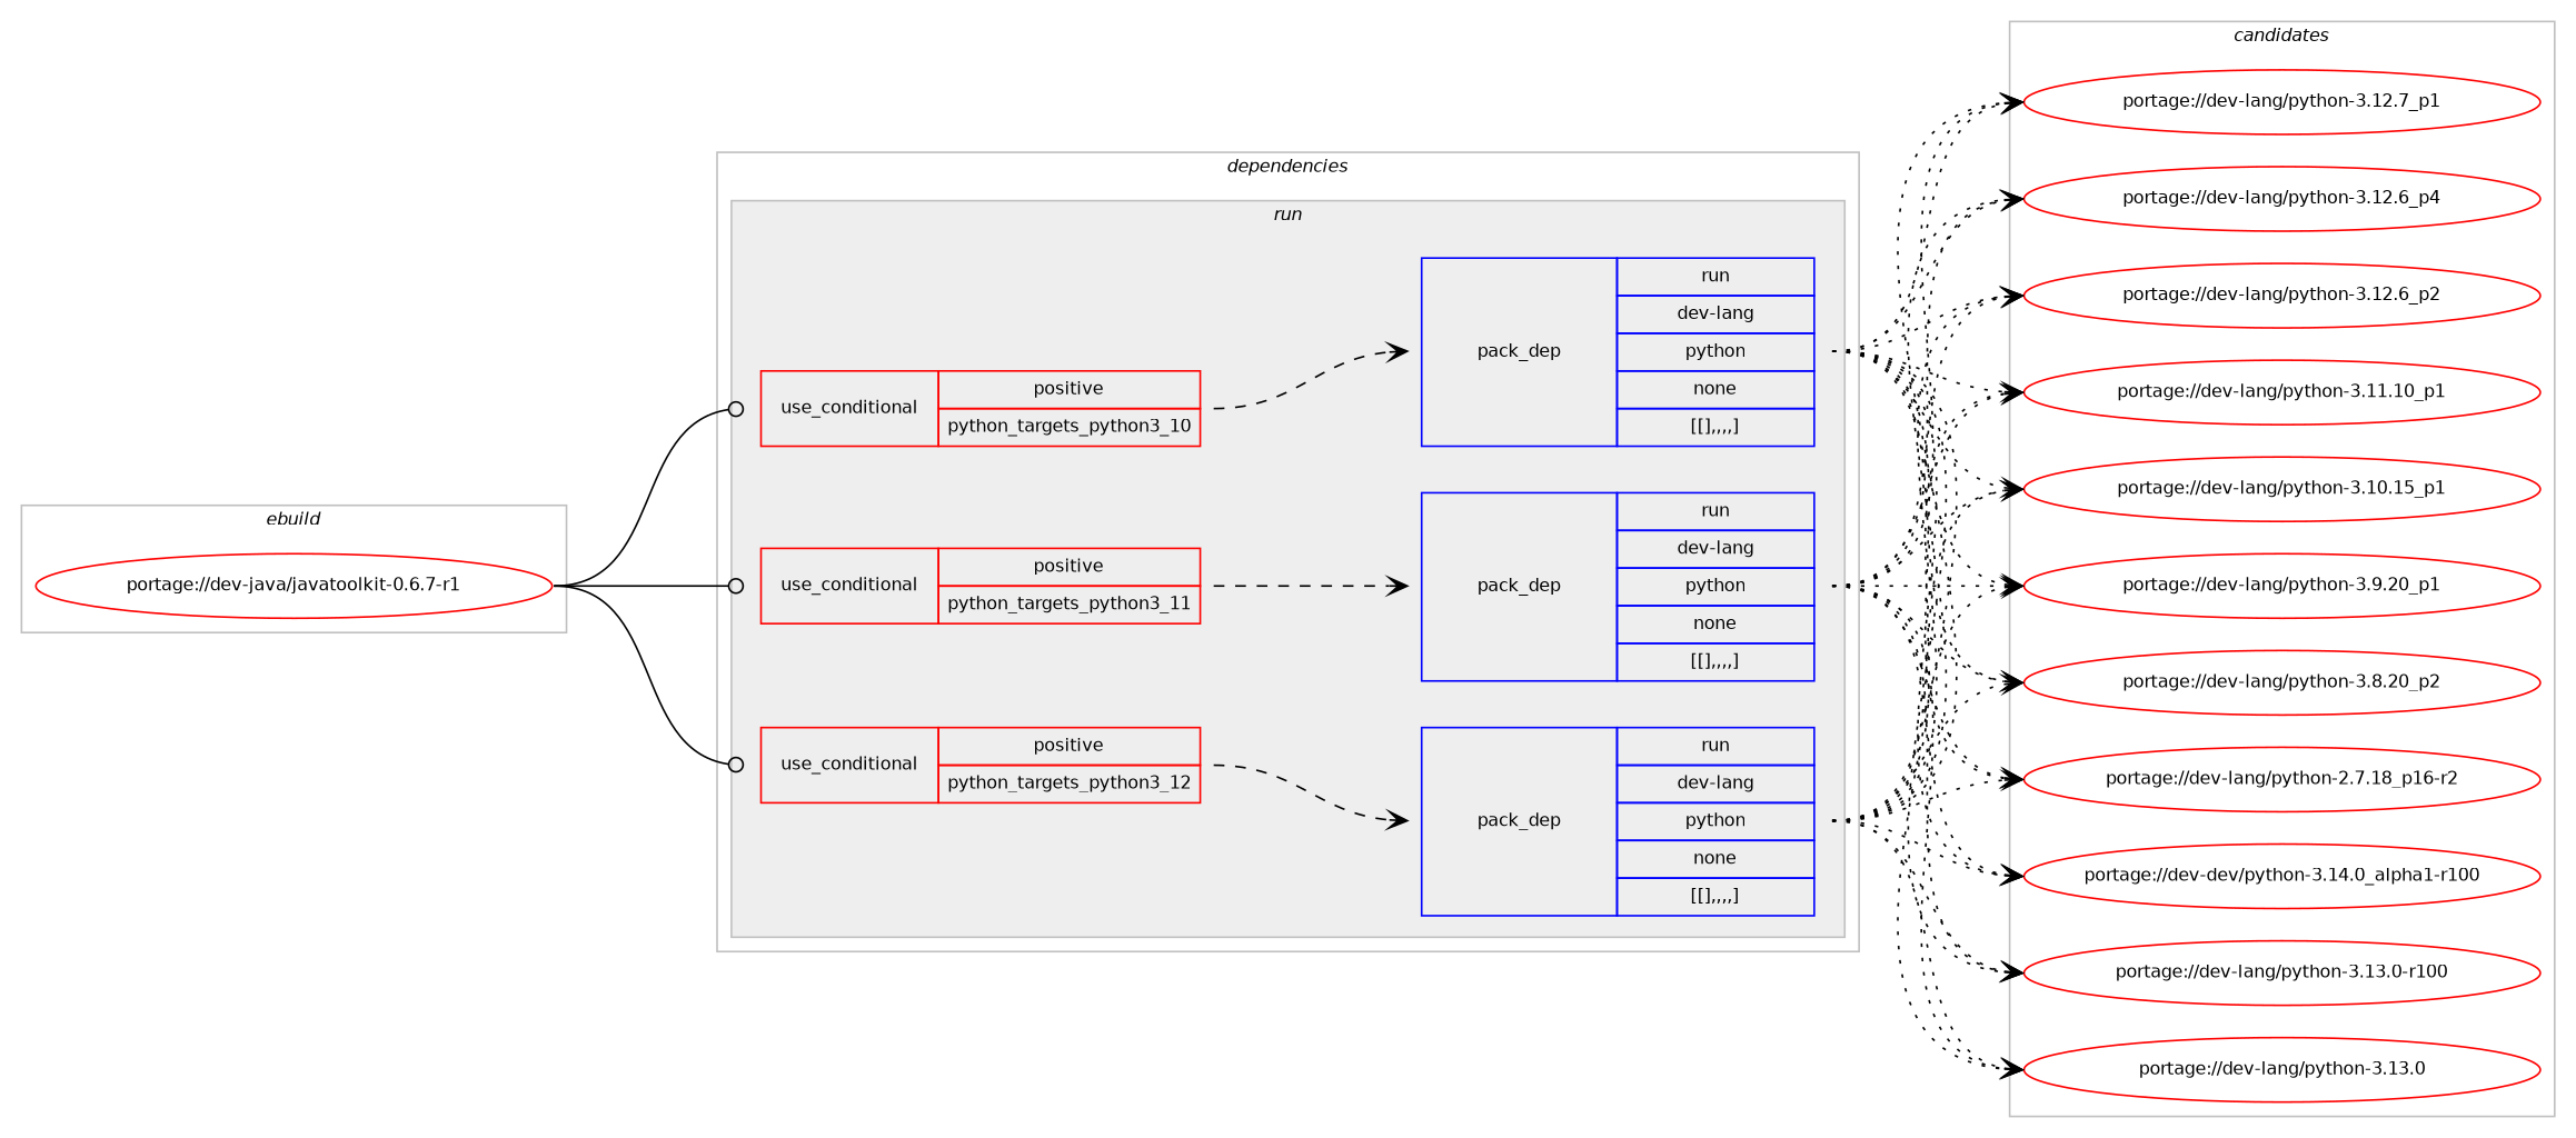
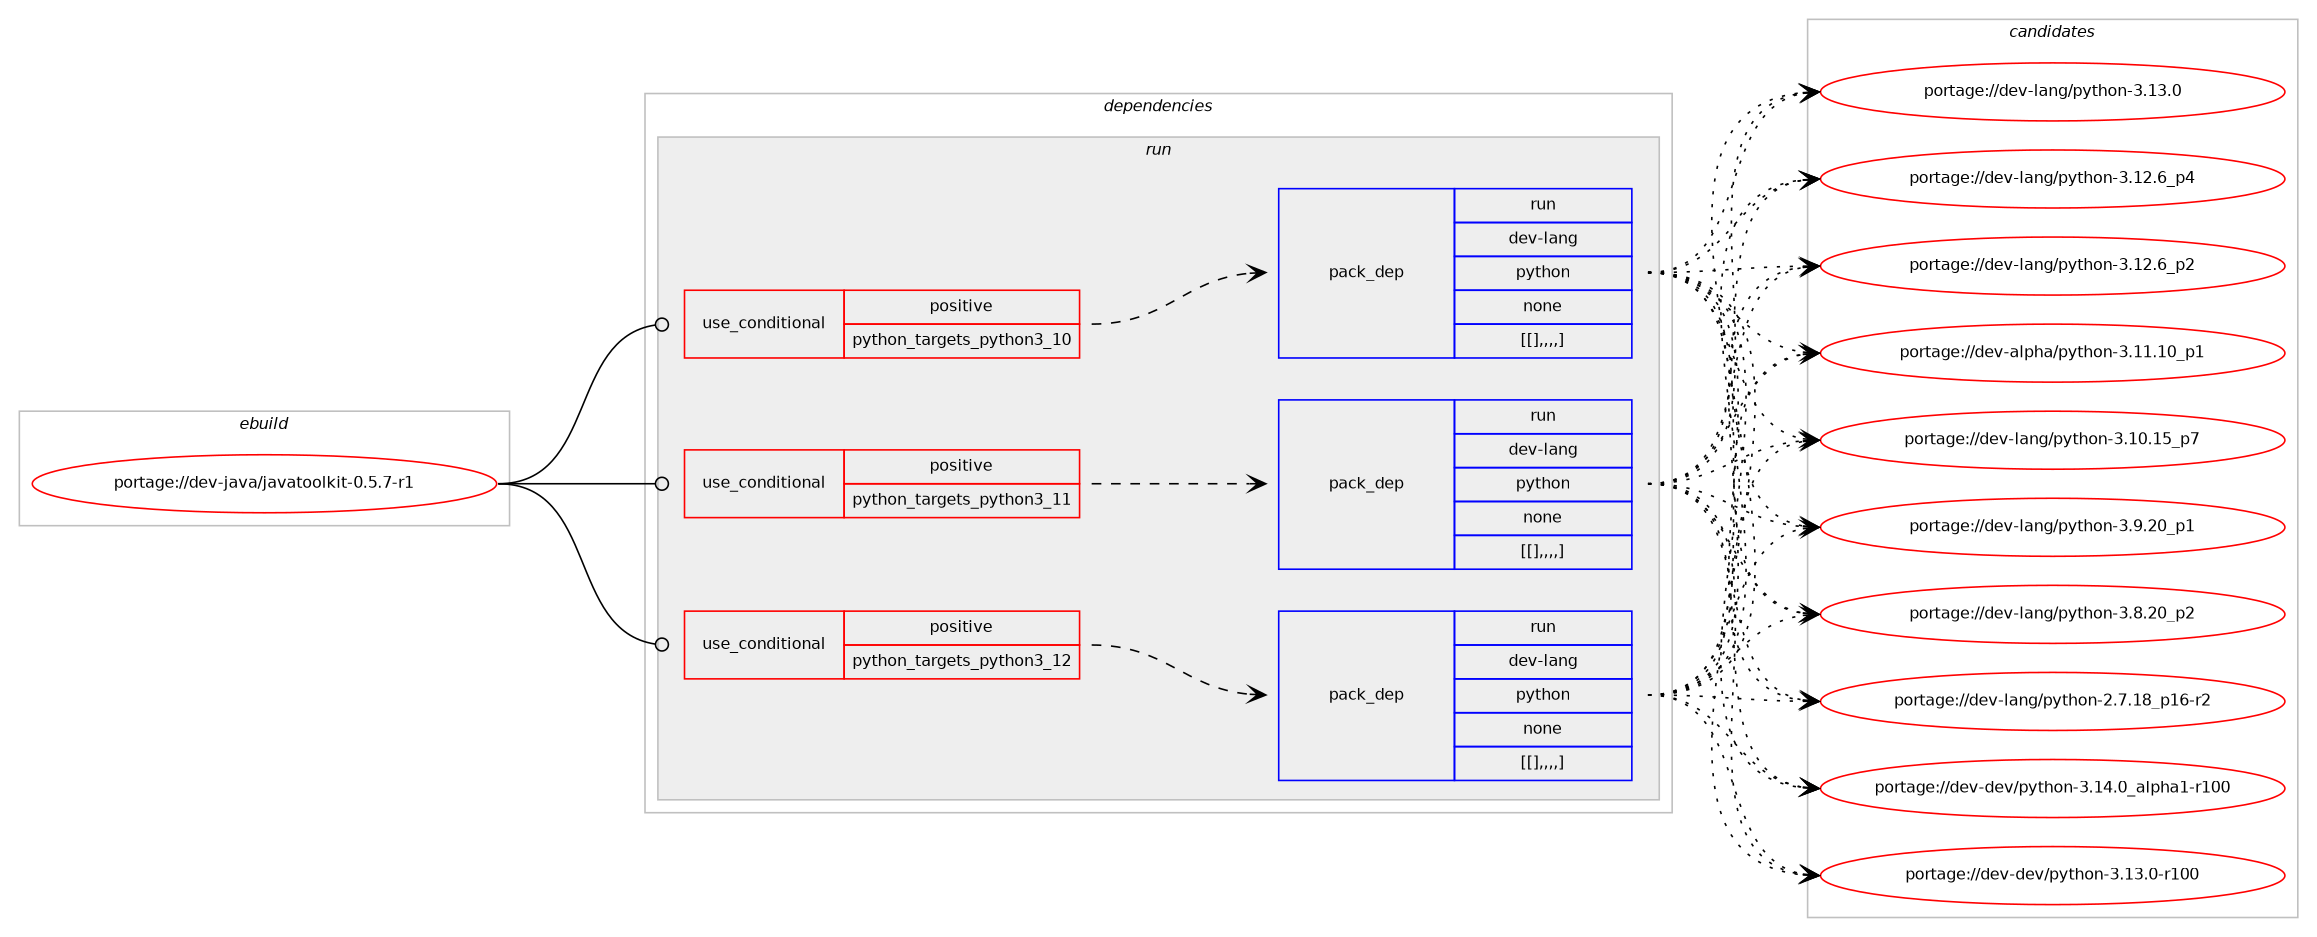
  digraph {
    compound=true
    concentrate=true
    fontname=Helvetica
    fontsize=10
    newrank=true
    rankdir=LR
    ranksep=1.5
    node [color=red fontname=Helvetica fontsize=10]
    edge [arrowhead=vee headport=w style=dotted tailport=e weight=100]
-   n1 [label="portage://dev-java/javatoolkit-0.6.7-r1" width=4]
+   n1 [label="portage://dev-java/javatoolkit-0.5.7-r1" width=4]
    n2 [color=blue label=<<TABLE BORDER="0" CELLBORDER="1" CELLSPACING="0" CELLPADDING="4" WIDTH="220"><TR><TD ROWSPAN="6" CELLPADDING="30">pack_dep</TD></TR><TR><TD WIDTH="110">run</TD></TR><TR><TD>dev-lang</TD></TR><TR><TD>python</TD></TR><TR><TD>none</TD></TR><TR><TD>[[],,,,]</TD></TR></TABLE>> shape=none]
    n3 [label=<<TABLE BORDER="0" CELLBORDER="1" CELLSPACING="0" CELLPADDING="4"><TR><TD ROWSPAN="3" CELLPADDING="10">use_conditional</TD></TR><TR><TD>positive</TD></TR><TR><TD>python_targets_python3_10</TD></TR></TABLE>> shape=none]
    n4 [color=blue label=<<TABLE BORDER="0" CELLBORDER="1" CELLSPACING="0" CELLPADDING="4" WIDTH="220"><TR><TD ROWSPAN="6" CELLPADDING="30">pack_dep</TD></TR><TR><TD WIDTH="110">run</TD></TR><TR><TD>dev-lang</TD></TR><TR><TD>python</TD></TR><TR><TD>none</TD></TR><TR><TD>[[],,,,]</TD></TR></TABLE>> shape=none]
    n5 [label=<<TABLE BORDER="0" CELLBORDER="1" CELLSPACING="0" CELLPADDING="4"><TR><TD ROWSPAN="3" CELLPADDING="10">use_conditional</TD></TR><TR><TD>positive</TD></TR><TR><TD>python_targets_python3_11</TD></TR></TABLE>> shape=none]
    n6 [color=blue label=<<TABLE BORDER="0" CELLBORDER="1" CELLSPACING="0" CELLPADDING="4" WIDTH="220"><TR><TD ROWSPAN="6" CELLPADDING="30">pack_dep</TD></TR><TR><TD WIDTH="110">run</TD></TR><TR><TD>dev-lang</TD></TR><TR><TD>python</TD></TR><TR><TD>none</TD></TR><TR><TD>[[],,,,]</TD></TR></TABLE>> shape=none]
    n7 [label=<<TABLE BORDER="0" CELLBORDER="1" CELLSPACING="0" CELLPADDING="4"><TR><TD ROWSPAN="3" CELLPADDING="10">use_conditional</TD></TR><TR><TD>positive</TD></TR><TR><TD>python_targets_python3_12</TD></TR></TABLE>> shape=none]
    n8 [label="portage://dev-dev/python-3.14.0_alpha1-r100" width=4]
-   n9 [label="portage://dev-lang/python-3.13.0-r100" width=4]
+   n9 [label="portage://dev-dev/python-3.13.0-r100" width=4]
    n10 [label="portage://dev-lang/python-3.13.0" width=4]
-   n11 [label="portage://dev-lang/python-3.12.7_p1" width=4]
    n12 [label="portage://dev-lang/python-3.12.6_p4" width=4]
    n13 [label="portage://dev-lang/python-3.12.6_p2" width=4]
-   n14 [label="portage://dev-lang/python-3.11.10_p1" width=4]
-   n15 [label="portage://dev-lang/python-3.10.15_p1" width=4]
+   n14 [label="portage://dev-alpha/python-3.11.10_p1" width=4]
+   n15 [label="portage://dev-lang/python-3.10.15_p7" width=4]
    n16 [label="portage://dev-lang/python-3.9.20_p1" width=4]
    n17 [label="portage://dev-lang/python-3.8.20_p2" width=4]
    n18 [label="portage://dev-lang/python-2.7.18_p16-r2" width=4]
    subgraph cluster_1 {
      color=gray
      label=<<i>ebuild</i>>
      n1
    }
    subgraph cluster_2 {
      color=gray
      label=<<i>dependencies</i>>
      subgraph cluster_3 {
        color=gray
        fillcolor="#eeeeee"
        label=<<i>compile</i>>
        style=filled
      }
      subgraph cluster_4 {
        color=gray
        fillcolor="#eeeeee"
        label=<<i>compile and run</i>>
        style=filled
      }
      subgraph cluster_5 {
        color=gray
        fillcolor="#eeeeee"
        label=<<i>run</i>>
        style=filled
        subgraph sub_6 {
          color=gray
          fillcolor="#eeeeee"
          label=<<i>run</i>>
          style=filled
          n3
          subgraph sub_7 {
            color=gray
            fillcolor="#eeeeee"
            label=<<i>run</i>>
            style=filled
            n2
          }
        }
        subgraph sub_8 {
          color=gray
          fillcolor="#eeeeee"
          label=<<i>run</i>>
          style=filled
          n5
          subgraph sub_9 {
            color=gray
            fillcolor="#eeeeee"
            label=<<i>run</i>>
            style=filled
            n4
          }
        }
        subgraph sub_10 {
          color=gray
          fillcolor="#eeeeee"
          label=<<i>run</i>>
          style=filled
          n7
          subgraph sub_11 {
            color=gray
            fillcolor="#eeeeee"
            label=<<i>run</i>>
            style=filled
            n6
          }
        }
      }
    }
    subgraph cluster_12 {
      color=gray
      label=<<i>candidates</i>>
      rank=same
      subgraph sub_13 {
        color=black
        label=<<i>candidates</i>>
        nodesep=1
        rank=same
        n8
        n9
        n10
-       n11
        n12
        n13
        n14
        n15
        n16
        n17
        n18
      }
      subgraph sub_14 {
        color=black
        label=<<i>candidates</i>>
        nodesep=1
        rank=same
        n8
        n9
        n10
-       n11
        n12
        n13
        n14
        n15
        n16
        n17
        n18
      }
      subgraph sub_15 {
        color=black
        label=<<i>candidates</i>>
        nodesep=1
        rank=same
        n8
        n9
        n10
-       n11
        n12
        n13
        n14
        n15
        n16
        n17
        n18
      }
    }
    n1 -> n3 [arrowhead=odot style=solid weight=20]
    n1 -> n5 [arrowhead=odot style=solid weight=20]
    n1 -> n7 [arrowhead=odot style=solid weight=20]
    n2 -> n8
    n2 -> n9
    n2 -> n10
-   n2 -> n11
    n2 -> n12
    n2 -> n13
    n2 -> n14
    n2 -> n15
    n2 -> n16
    n2 -> n17
    n2 -> n18
    n3 -> n2 [style=dashed weight=20]
    n4 -> n8
    n4 -> n9
    n4 -> n10
-   n4 -> n11
    n4 -> n12
    n4 -> n13
    n4 -> n14
    n4 -> n15
    n4 -> n16
    n4 -> n17
    n4 -> n18
    n5 -> n4 [style=dashed weight=20]
    n6 -> n8
    n6 -> n9
    n6 -> n10
-   n6 -> n11
    n6 -> n12
    n6 -> n13
    n6 -> n14
    n6 -> n15
    n6 -> n16
    n6 -> n17
    n6 -> n18
    n7 -> n6 [style=dashed weight=20]
  }
